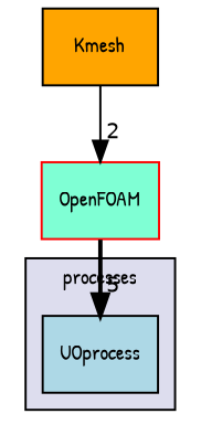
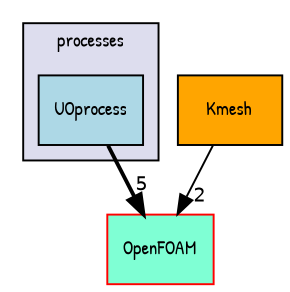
  digraph {
    compound=true
    fontname="Patrick Hand"
    node [fontname="Patrick Hand" fontsize=10 shape=box style=filled]
    edge [fontname="Patrick Hand" labeldistance=1.5 labelfontname=Helvetica labelfontsize=10]
    n1 [fillcolor=lightblue label=UOprocess pencolor=black]
    n2 [color=red fillcolor=aquamarine label=OpenFOAM]
    n3 [fillcolor=orange label=Kmesh]
    subgraph cluster_1 {
      bgcolor="#ddddee"
      fontsize=10
      label=processes
      pencolor=black
      n1
    }
-   n2 -> n1 [headlabel=5 style=bold]
+   n1 -> n2 [headlabel=5 style=bold]
    n3 -> n2 [headlabel=2 style=solid]
  }
